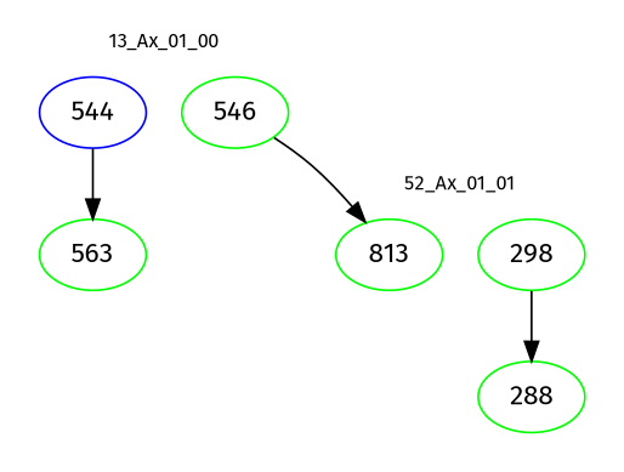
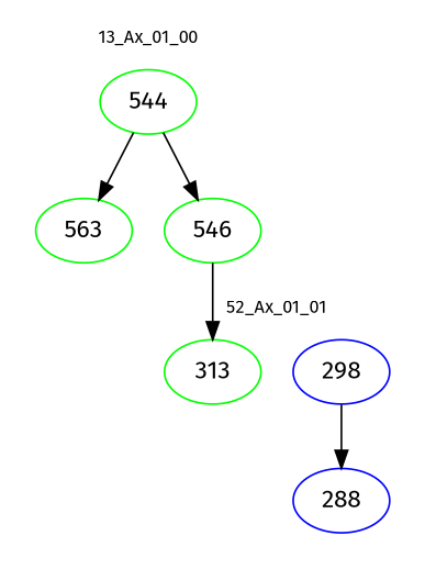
  digraph {
    fontname="Fira Sans"
    node [color=green fontname="Fira Sans"]
    edge [color=black fontname="Fira Sans"]
-   n1 [color=blue label=544]
+   n1 [label=544]
    n2 [label=563]
    n3 [label=546]
-   n4 [label=298]
-   n5 [label=288]
-   n6 [label=813]
+   n4 [color=blue label=298]
+   n5 [color=blue label=288]
+   n6 [label=313]
    subgraph cluster_1 {
      color=white
      fontsize=10
      label="13_Ax_01_00"
      n1
      n2
      n3
    }
    subgraph cluster_2 {
      color=white
      fontsize=10
      label="52_Ax_01_01"
      n4
      n5
      n6
    }
    n1 -> n2
+   n1 -> n3
    n3 -> n6
    n4 -> n5
  }
